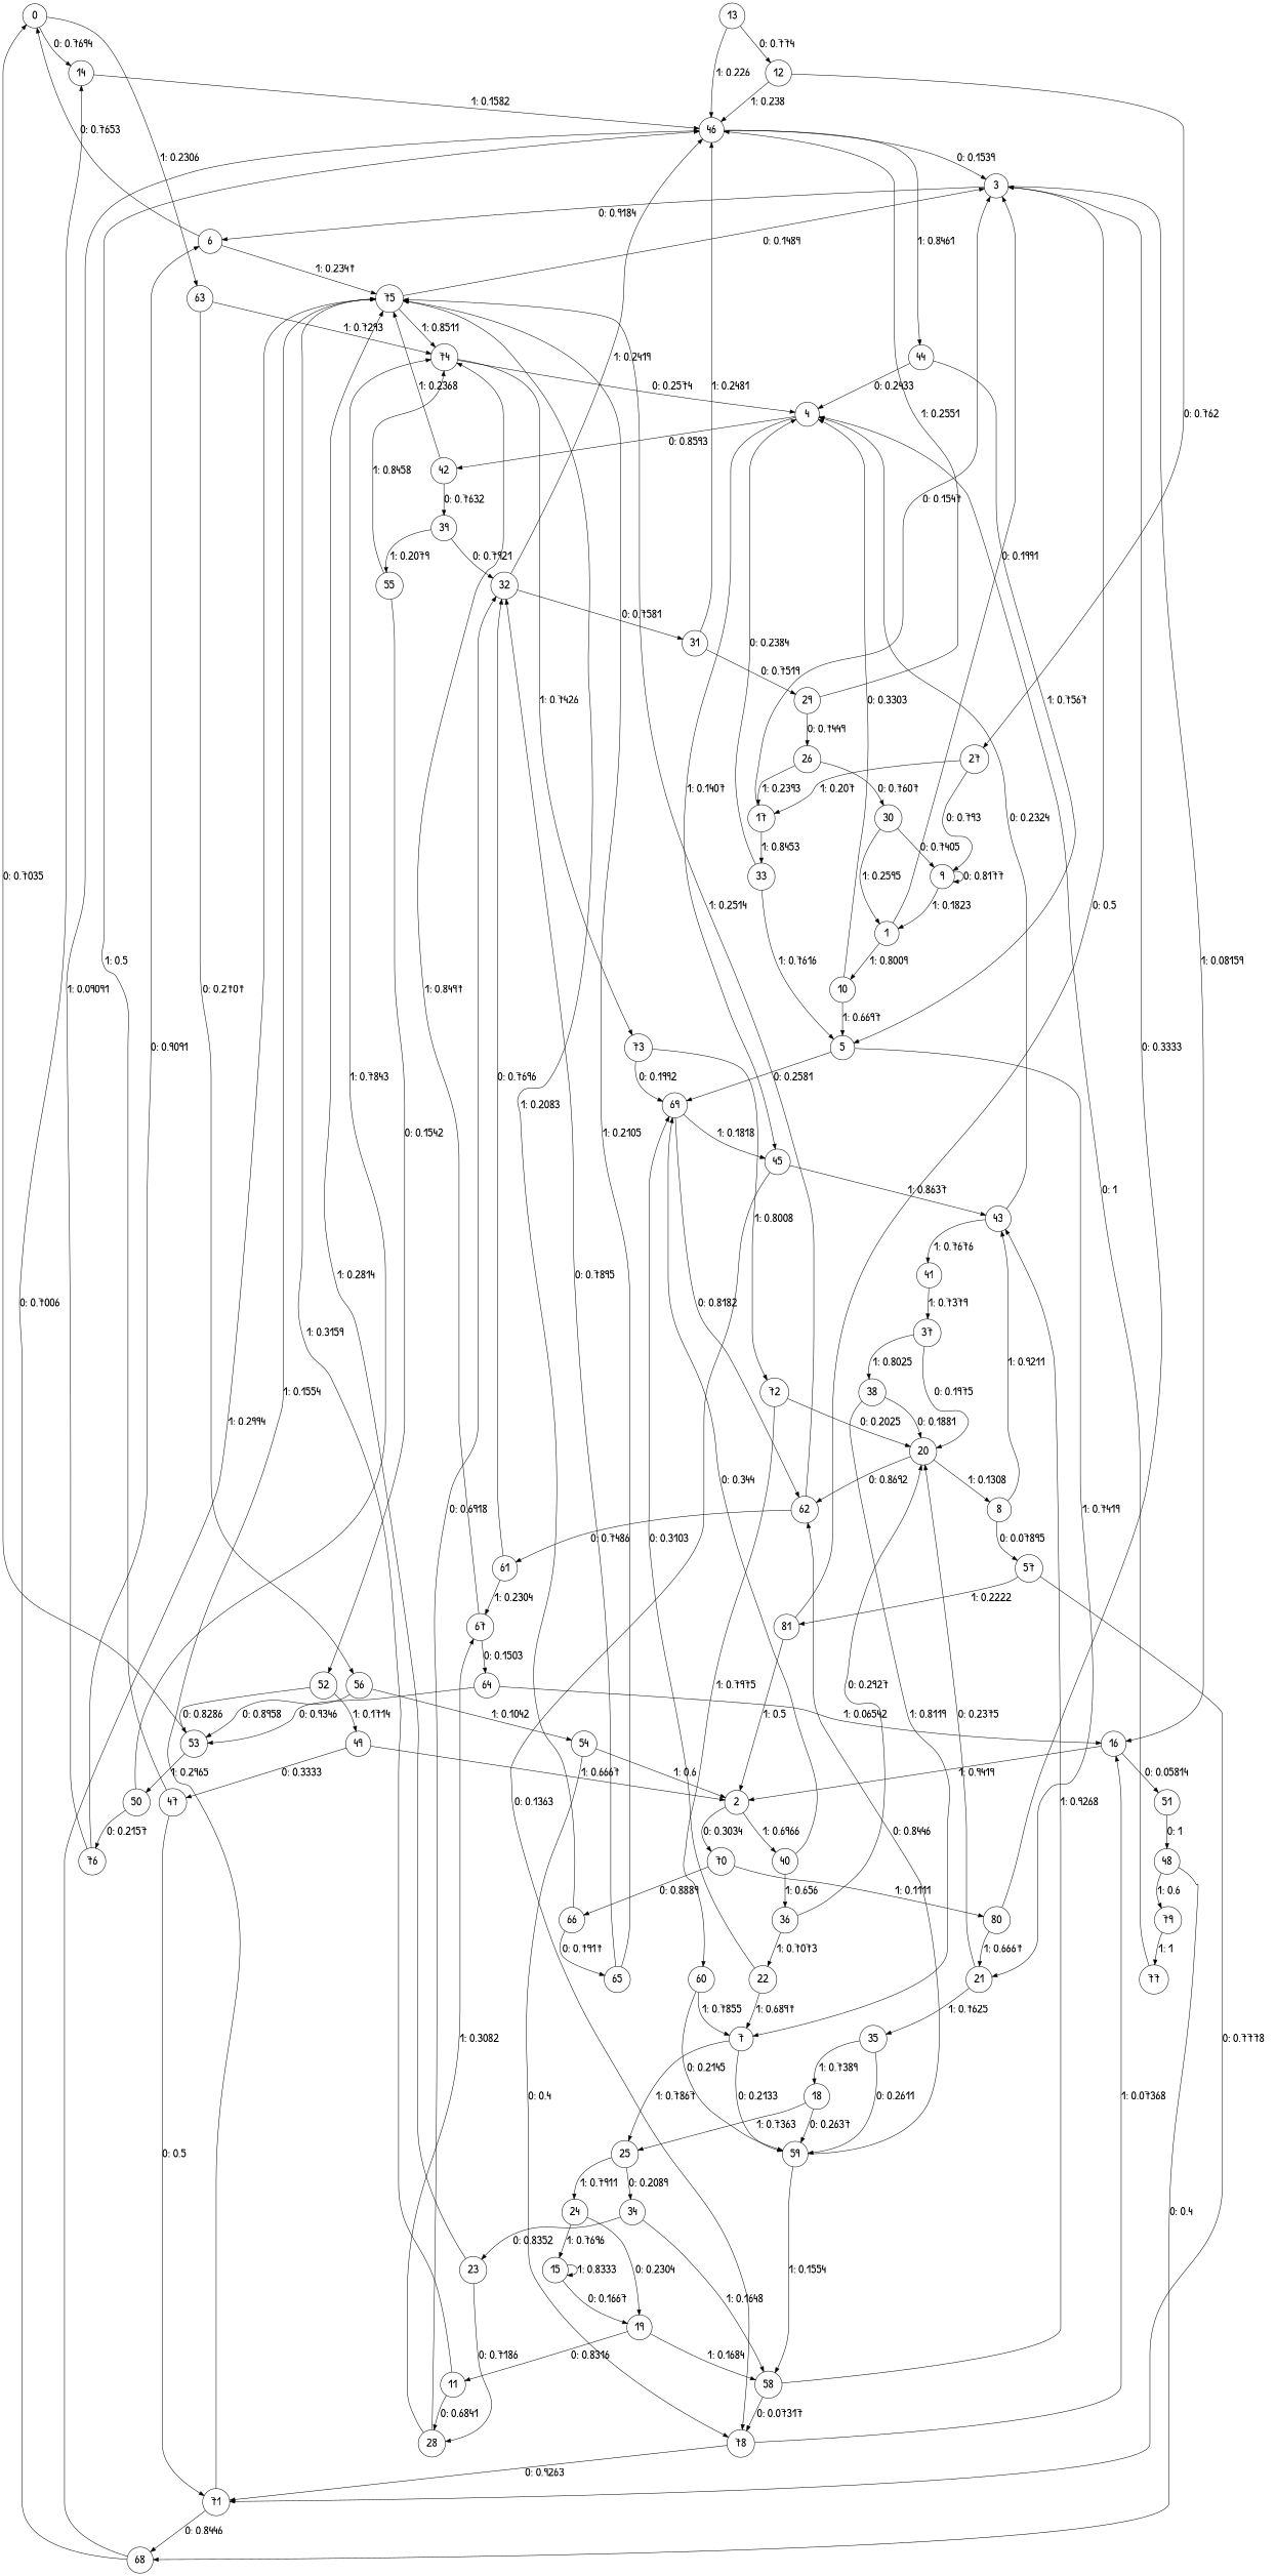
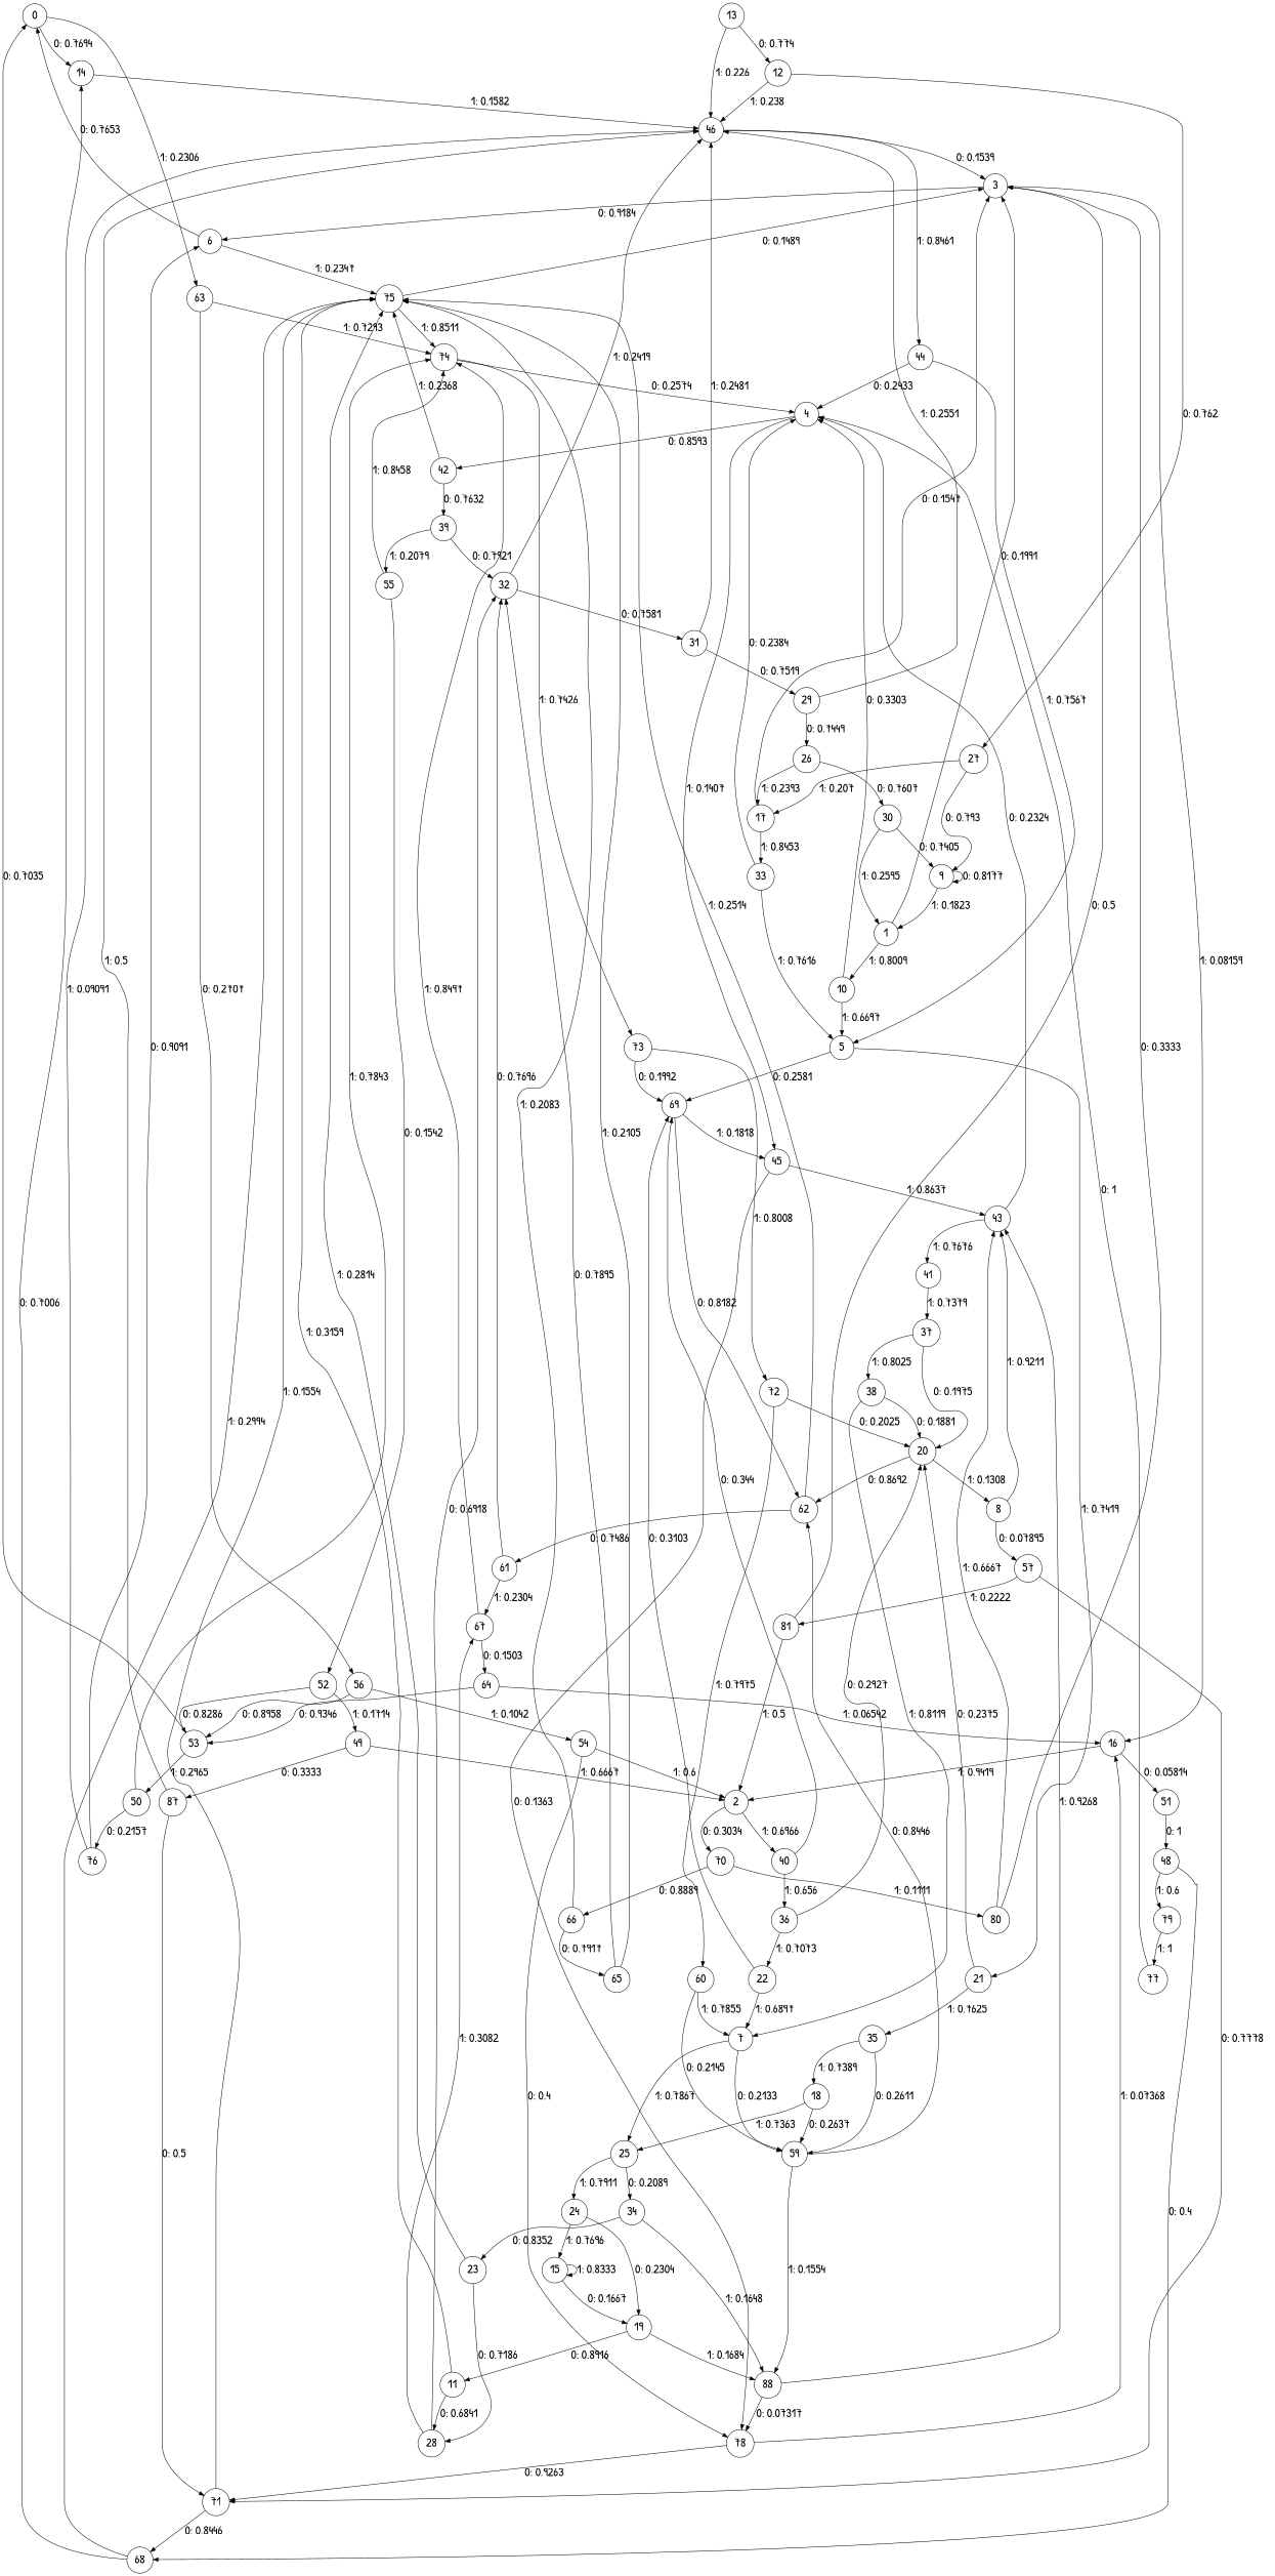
  digraph {
    fontname="Patrick Hand"
    node [fontname="Patrick Hand" fontsize=24 shape=circle]
    edge [fontname="Patrick Hand" fontsize=24]
    0
    14
    63
    46
    74
    56
    3
    44
    13
    12
    4
    73
    53
    54
    1
    10
    6
    16
    5
    75
    2
    51
    42
    45
    69
    21
    70
    40
    66
    80
    36
    65
    43
    62
    20
    22
    48
    39
    78
    32
    55
    41
    71
    35
    61
    8
    59
    18
    7
    25
-   58
+   58 [label=88]
    24
    34
    15
    19
    23
    57
    81
    68
    37
    9
    11
    28
    67
    31
    64
    27
    17
    33
    79
    26
    30
    29
    38
    52
    49
-   47
+   47 [label=87]
    77
    50
    76
    72
    60
    0 -> 14 [label="0: 0.7694   "]
    0 -> 63 [label="1: 0.2306   "]
    14 -> 46 [label="1: 0.1582   "]
    63 -> 74 [label="1: 0.7293   "]
    63 -> 56 [label="0: 0.2707   "]
    46 -> 3 [label="0: 0.1539   "]
    46 -> 44 [label="1: 0.8461   "]
    74 -> 4 [label="0: 0.2574   "]
    74 -> 73 [label="1: 0.7426   "]
    56 -> 53 [label="0: 0.8958   "]
    56 -> 54 [label="1: 0.1042   "]
    3 -> 6 [label="0: 0.9184   "]
    3 -> 16 [label="1: 0.08159  "]
    44 -> 4 [label="0: 0.2433   "]
    44 -> 5 [label="1: 0.7567   "]
    13 -> 46 [label="1: 0.226    "]
    13 -> 12 [label="0: 0.774    "]
    12 -> 46 [label="1: 0.238    "]
    12 -> 27 [label="0: 0.762    "]
    4 -> 42 [label="0: 0.8593   "]
    4 -> 45 [label="1: 0.1407   "]
    73 -> 69 [label="0: 0.1992   "]
    73 -> 72 [label="1: 0.8008   "]
    53 -> 0 [label="0: 0.7035   "]
    53 -> 50 [label="1: 0.2965   "]
    54 -> 2 [label="1: 0.6      "]
    54 -> 78 [label="0: 0.4      "]
    1 -> 3 [label="0: 0.1991   "]
    1 -> 10 [label="1: 0.8009   "]
    10 -> 4 [label="0: 0.3303   "]
    10 -> 5 [label="1: 0.6697   "]
    6 -> 0 [label="0: 0.7653   "]
    6 -> 75 [label="1: 0.2347   "]
    16 -> 2 [label="1: 0.9419   "]
    16 -> 51 [label="0: 0.05814  "]
    5 -> 69 [label="0: 0.2581   "]
    5 -> 21 [label="1: 0.7419   "]
    75 -> 74 [label="1: 0.8511   "]
    75 -> 3 [label="0: 0.1489   "]
    2 -> 70 [label="0: 0.3034   "]
    2 -> 40 [label="1: 0.6966   "]
    51 -> 48 [label="0: 1        "]
    42 -> 75 [label="1: 0.2368   "]
    42 -> 39 [label="0: 0.7632   "]
    45 -> 43 [label="1: 0.8637   "]
    45 -> 78 [label="0: 0.1363   "]
    69 -> 45 [label="1: 0.1818   "]
    69 -> 62 [label="0: 0.8182   "]
    21 -> 20 [label="0: 0.2375   "]
    21 -> 35 [label="1: 0.7625   "]
    70 -> 66 [label="0: 0.8889   "]
    70 -> 80 [label="1: 0.1111   "]
    40 -> 69 [label="0: 0.344    "]
    40 -> 36 [label="1: 0.656    "]
    66 -> 75 [label="1: 0.2083   "]
    66 -> 65 [label="0: 0.7917   "]
    80 -> 3 [label="0: 0.3333   "]
-   80 -> 21 [label="1: 0.6667   "]
+   80 -> 43 [label="1: 0.6667   "]
    36 -> 20 [label="0: 0.2927   "]
    36 -> 22 [label="1: 0.7073   "]
    65 -> 75 [label="1: 0.2105   "]
    65 -> 32 [label="0: 0.7895   "]
    43 -> 4 [label="0: 0.2324   "]
    43 -> 41 [label="1: 0.7676   "]
    62 -> 75 [label="1: 0.2514   "]
    62 -> 61 [label="0: 0.7486   "]
    20 -> 62 [label="0: 0.8692   "]
    20 -> 8 [label="1: 0.1308   "]
    22 -> 69 [label="0: 0.3103   "]
    22 -> 7 [label="1: 0.6897   "]
    48 -> 68 [label="0: 0.4      "]
    48 -> 79 [label="1: 0.6      "]
    39 -> 32 [label="0: 0.7921   "]
    39 -> 55 [label="1: 0.2079   "]
    78 -> 16 [label="1: 0.07368  "]
    78 -> 71 [label="0: 0.9263   "]
    32 -> 46 [label="1: 0.2419   "]
    32 -> 31 [label="0: 0.7581   "]
    55 -> 74 [label="1: 0.8458   "]
    55 -> 52 [label="0: 0.1542   "]
    41 -> 37 [label="1: 0.7379   "]
    71 -> 75 [label="1: 0.1554   "]
    71 -> 68 [label="0: 0.8446   "]
    35 -> 59 [label="0: 0.2611   "]
    35 -> 18 [label="1: 0.7389   "]
    61 -> 32 [label="0: 0.7696   "]
    61 -> 67 [label="1: 0.2304   "]
    8 -> 43 [label="1: 0.9211   "]
    8 -> 57 [label="0: 0.07895  "]
    59 -> 62 [label="0: 0.8446   "]
    59 -> 58 [label="1: 0.1554   "]
    18 -> 59 [label="0: 0.2637   "]
    18 -> 25 [label="1: 0.7363   "]
    7 -> 59 [label="0: 0.2133   "]
    7 -> 25 [label="1: 0.7867   "]
    25 -> 24 [label="1: 0.7911   "]
    25 -> 34 [label="0: 0.2089   "]
    58 -> 43 [label="1: 0.9268   "]
    58 -> 78 [label="0: 0.07317  "]
    24 -> 15 [label="1: 0.7696   "]
    24 -> 19 [label="0: 0.2304   "]
    34 -> 58 [label="1: 0.1648   "]
    34 -> 23 [label="0: 0.8352   "]
    15 -> 15 [label="1: 0.8333   "]
    15 -> 19 [label="0: 0.1667   "]
    19 -> 58 [label="1: 0.1684   "]
-   19 -> 11 [label="0: 0.8316   "]
+   19 -> 11 [label="0: 0.8916   "]
    23 -> 75 [label="1: 0.2814   "]
    23 -> 28 [label="0: 0.7186   "]
    57 -> 71 [label="0: 0.7778   "]
    57 -> 81 [label="1: 0.2222   "]
    81 -> 3 [label="0: 0.5      "]
    81 -> 2 [label="1: 0.5      "]
    68 -> 14 [label="0: 0.7006   "]
    68 -> 75 [label="1: 0.2994   "]
    37 -> 20 [label="0: 0.1975   "]
    37 -> 38 [label="1: 0.8025   "]
    9 -> 1 [label="1: 0.1823   "]
    9 -> 9 [label="0: 0.8177   "]
    11 -> 75 [label="1: 0.3159   "]
    11 -> 28 [label="0: 0.6841   "]
    28 -> 32 [label="0: 0.6918   "]
    28 -> 67 [label="1: 0.3082   "]
    67 -> 74 [label="1: 0.8497   "]
    67 -> 64 [label="0: 0.1503   "]
    31 -> 46 [label="1: 0.2481   "]
    31 -> 29 [label="0: 0.7519   "]
    64 -> 53 [label="0: 0.9346   "]
    64 -> 16 [label="1: 0.06542  "]
    27 -> 9 [label="0: 0.793    "]
    27 -> 17 [label="1: 0.207    "]
    17 -> 3 [label="0: 0.1547   "]
    17 -> 33 [label="1: 0.8453   "]
    33 -> 4 [label="0: 0.2384   "]
    33 -> 5 [label="1: 0.7616   "]
    79 -> 77 [label="1: 1        "]
    26 -> 17 [label="1: 0.2393   "]
    26 -> 30 [label="0: 0.7607   "]
    30 -> 1 [label="1: 0.2595   "]
    30 -> 9 [label="0: 0.7405   "]
    29 -> 46 [label="1: 0.2551   "]
    29 -> 26 [label="0: 0.7449   "]
    38 -> 20 [label="0: 0.1881   "]
    38 -> 7 [label="1: 0.8119   "]
    52 -> 53 [label="0: 0.8286   "]
    52 -> 49 [label="1: 0.1714   "]
    49 -> 2 [label="1: 0.6667   "]
    49 -> 47 [label="0: 0.3333   "]
    47 -> 46 [label="1: 0.5      "]
    47 -> 71 [label="0: 0.5      "]
    77 -> 4 [label="0: 1        "]
    50 -> 74 [label="1: 0.7843   "]
    50 -> 76 [label="0: 0.2157   "]
    76 -> 46 [label="1: 0.09091  "]
    76 -> 6 [label="0: 0.9091   "]
    72 -> 20 [label="0: 0.2025   "]
    72 -> 60 [label="1: 0.7975   "]
    60 -> 59 [label="0: 0.2145   "]
    60 -> 7 [label="1: 0.7855   "]
  }
